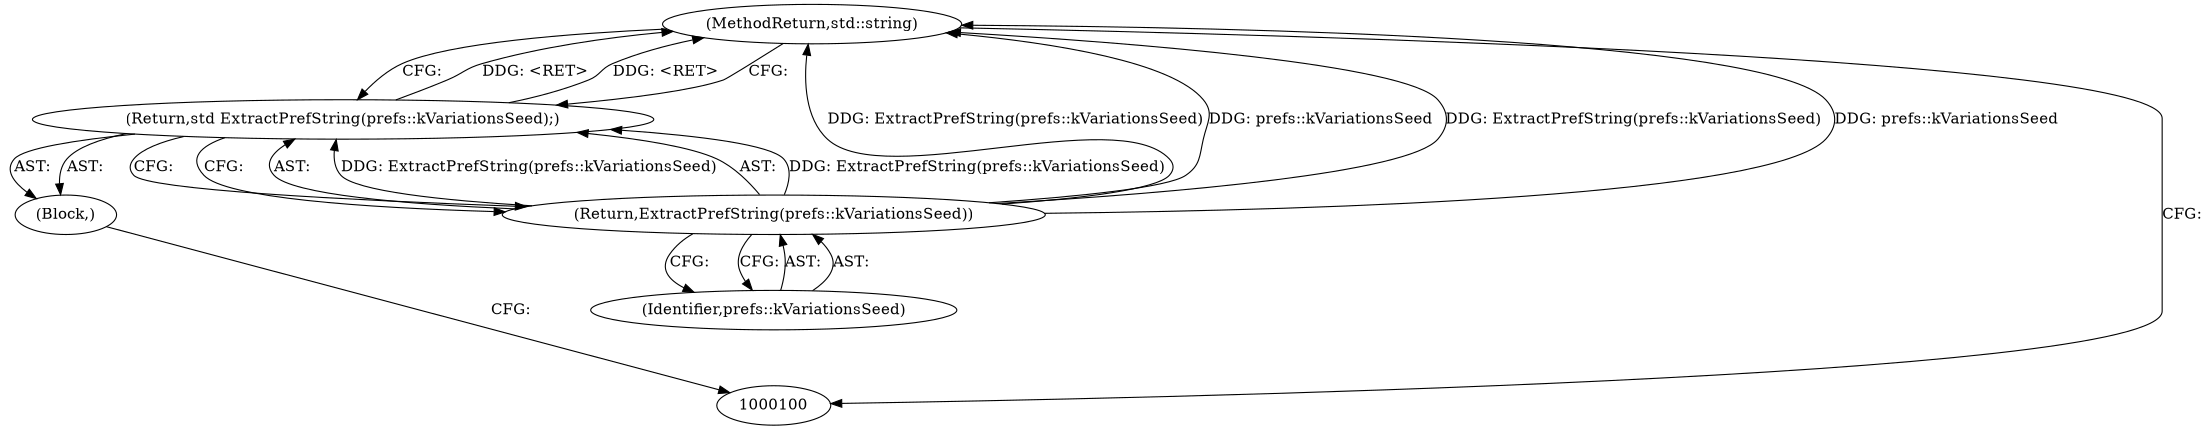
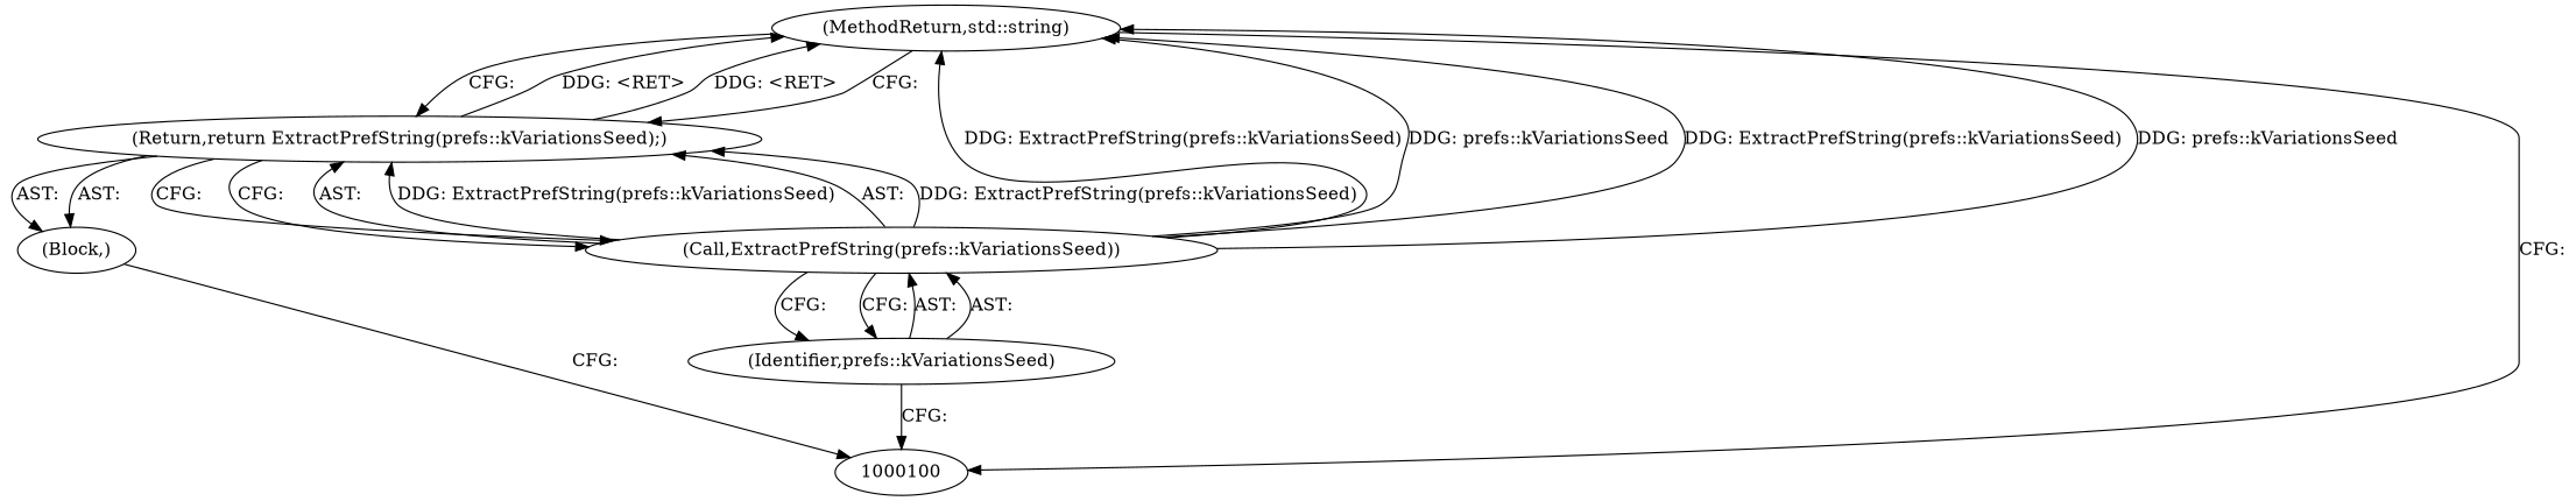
  digraph {
    n1 [label="(MethodReturn,std::string)"]
-   n2 [label="(Return,std ExtractPrefString(prefs::kVariationsSeed);)"]
+   n2 [label="(Return,return ExtractPrefString(prefs::kVariationsSeed);)"]
    1000100
    n4 [label="(Block,)"]
-   n5 [label="(Return,ExtractPrefString(prefs::kVariationsSeed))"]
+   n5 [label="(Call,ExtractPrefString(prefs::kVariationsSeed))"]
    n6 [label="(Identifier,prefs::kVariationsSeed)"]
    n1 -> n2 [label="CFG: "]
    n1 -> n2 [label="CFG: "]
    n1 -> 1000100 [label="CFG: "]
    n2 -> n1 [label="DDG: <RET>"]
    n2 -> n1 [label="DDG: <RET>"]
    n2 -> n4 [label="AST: "]
    n2 -> n4 [label="AST: "]
    n2 -> n5 [label="CFG: "]
    n2 -> n5 [label="CFG: "]
    n4 -> 1000100 [label="CFG: "]
    n5 -> n1 [label="DDG: ExtractPrefString(prefs::kVariationsSeed)"]
    n5 -> n1 [label="DDG: prefs::kVariationsSeed"]
    n5 -> n1 [label="DDG: ExtractPrefString(prefs::kVariationsSeed)"]
    n5 -> n1 [label="DDG: prefs::kVariationsSeed"]
    n5 -> n2 [label="AST: "]
    n5 -> n2 [label="DDG: ExtractPrefString(prefs::kVariationsSeed)"]
    n5 -> n2 [label="AST: "]
    n5 -> n2 [label="DDG: ExtractPrefString(prefs::kVariationsSeed)"]
    n5 -> n6 [label="CFG: "]
    n5 -> n6 [label="CFG: "]
+   n6 -> 1000100 [label="CFG: "]
    n6 -> n5 [label="AST: "]
    n6 -> n5 [label="AST: "]
  }
